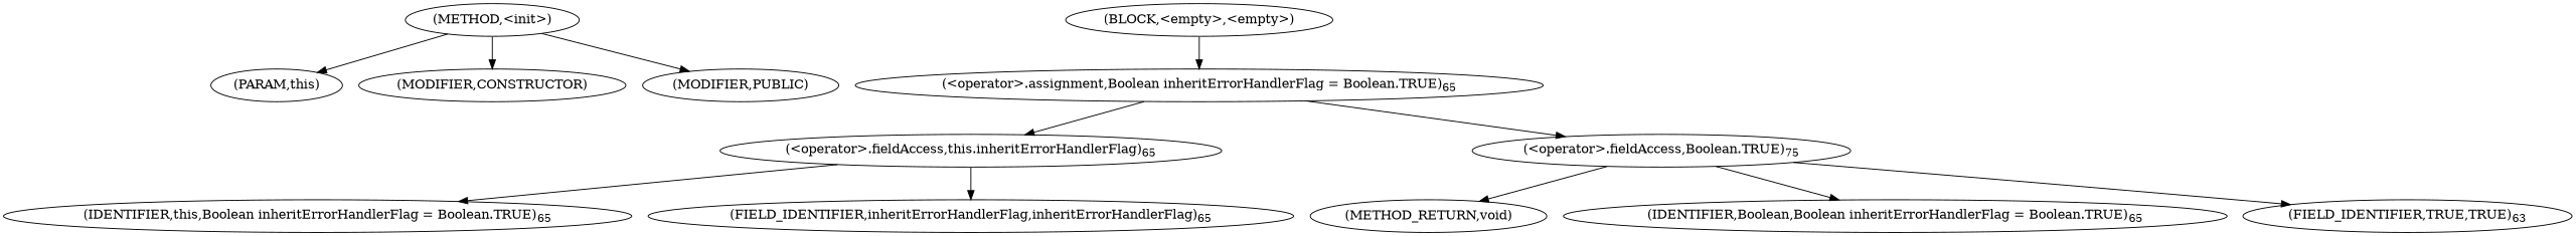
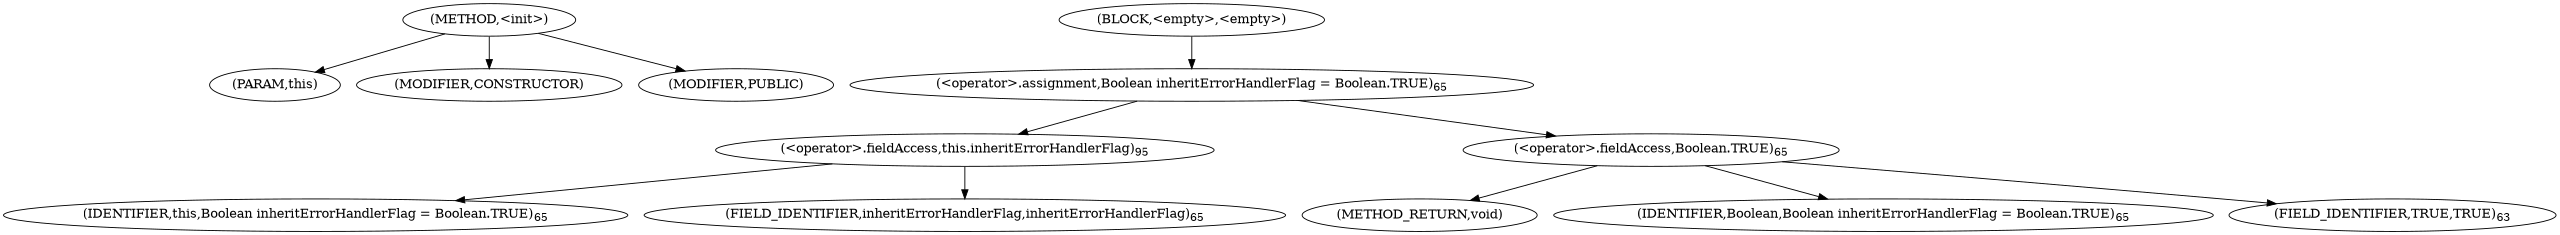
  digraph {
    n1 [label=<(METHOD,&lt;init&gt;)>]
    n2 [label=<(PARAM,this)>]
    n3 [label=<(MODIFIER,CONSTRUCTOR)>]
    n4 [label=<(MODIFIER,PUBLIC)>]
    n5 [label=<(BLOCK,&lt;empty&gt;,&lt;empty&gt;)>]
    n6 [label=<(&lt;operator&gt;.assignment,Boolean inheritErrorHandlerFlag = Boolean.TRUE)<SUB>65</SUB>>]
    n7 [label=<(METHOD_RETURN,void)>]
-   n8 [label=<(&lt;operator&gt;.fieldAccess,this.inheritErrorHandlerFlag)<SUB>65</SUB>>]
-   n9 [label=<(&lt;operator&gt;.fieldAccess,Boolean.TRUE)<SUB>75</SUB>>]
+   n8 [label=<(&lt;operator&gt;.fieldAccess,this.inheritErrorHandlerFlag)<SUB>95</SUB>>]
+   n9 [label=<(&lt;operator&gt;.fieldAccess,Boolean.TRUE)<SUB>65</SUB>>]
    n10 [label=<(IDENTIFIER,this,Boolean inheritErrorHandlerFlag = Boolean.TRUE)<SUB>65</SUB>>]
    n11 [label=<(FIELD_IDENTIFIER,inheritErrorHandlerFlag,inheritErrorHandlerFlag)<SUB>65</SUB>>]
    n12 [label=<(IDENTIFIER,Boolean,Boolean inheritErrorHandlerFlag = Boolean.TRUE)<SUB>65</SUB>>]
    n13 [label=<(FIELD_IDENTIFIER,TRUE,TRUE)<SUB>63</SUB>>]
    n1 -> n2
    n1 -> n3
    n1 -> n4
    n5 -> n6
    n6 -> n8
    n6 -> n9
    n8 -> n10
    n8 -> n11
    n9 -> n7
    n9 -> n12
    n9 -> n13
  }
